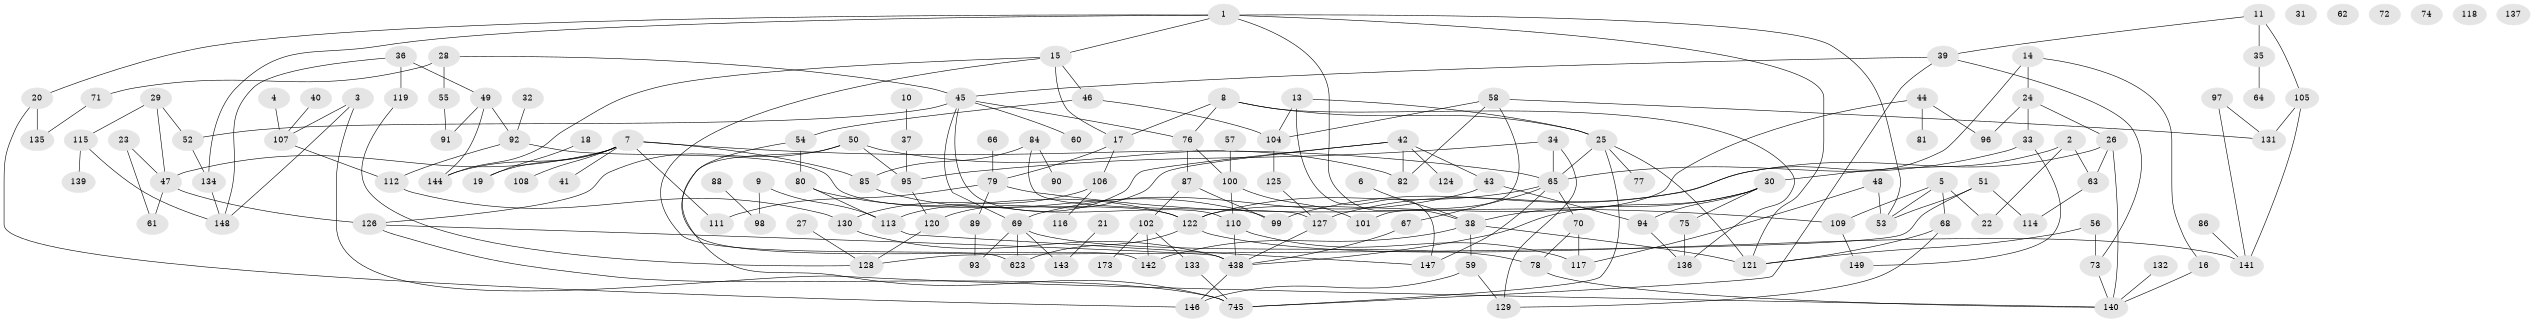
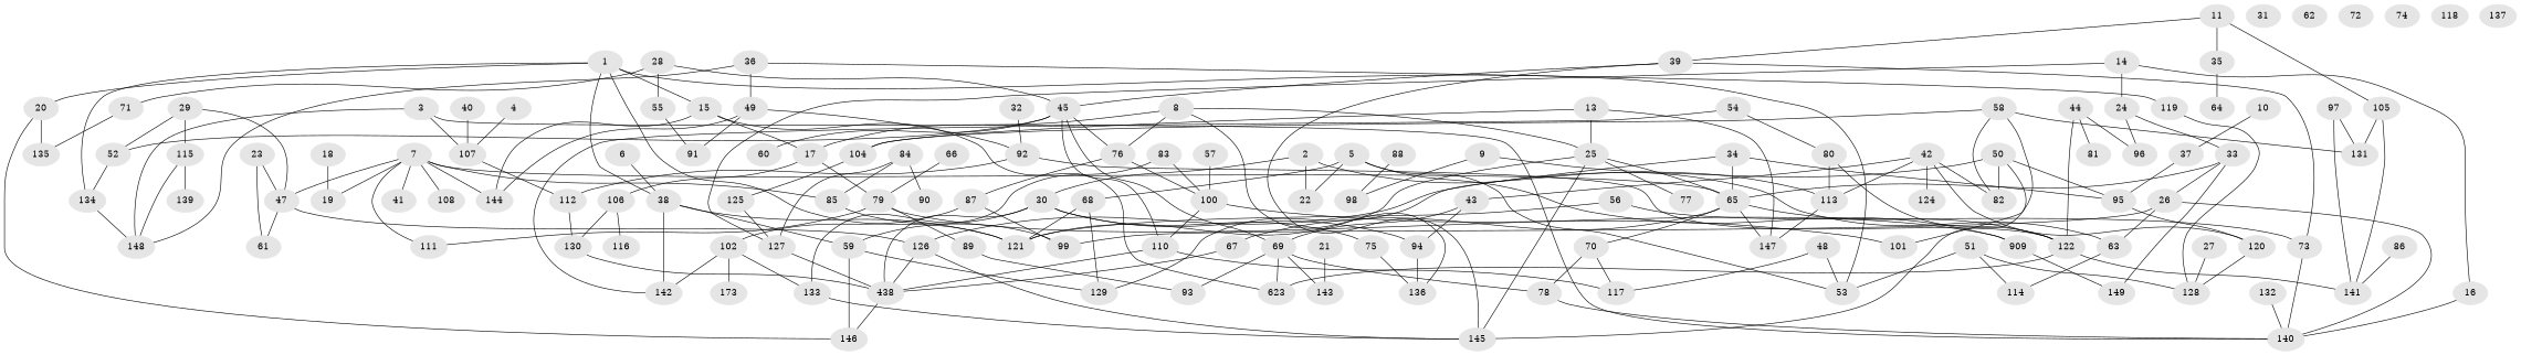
  graph {
    node [color=gray90 style=filled]
    1
    15
    20
    38
    53
    121
    134
    144
    17
-   46
    n11 [label=623]
    135
    146
    59
    142
    148
    2
    22
    30
    63
    75
    94
    n23 [label=438]
    114
    3
    107
    140
    112
    4
    5
    68
-   109
+   109 [label=909]
    129
    149
    6
    7
    19
    41
    47
    65
    85
    108
    111
    61
    126
    147
    122
    67
    70
    99
    8
    25
    76
    136
    106
    79
    77
-   145 [label=745]
+   145
    100
    87
    9
    98
    113
    10
    37
    95
    11
    35
    39
    105
    64
    45
    73
    131
    141
    116
    130
    13
    104
    125
    14
    16
    24
    127
    26
    33
    96
    54
    89
    18
    21
    143
    23
    27
    128
    28
    55
    71
    52
    69
    60
    110
    91
    29
    115
    139
    31
    32
    92
    34
    120
    36
    49
    119
    40
    42
    43
    82
    124
    78
    93
    44
    81
    117
    80
    48
    50
    51
    56
    57
    101
    58
    62
    66
    72
    74
    102
+   83
    133
    84
    90
    86
    n143 [label=173]
    88
    97
    118
    132
    137
    1 -- 15
    1 -- 20
    1 -- 38
    1 -- 53
    1 -- 121
    1 -- 134
    15 -- 144
    15 -- 17
-   15 -- 46
    15 -- n11
    20 -- 135
    20 -- 146
    38 -- 121
    38 -- 59
    38 -- 142
    134 -- 148
    17 -- 106
    17 -- 79
-   46 -- 104
-   46 -- 54
    59 -- 146
    59 -- 129
    2 -- 22
    2 -- 30
    2 -- 63
-   30 -- 38
+   30 -- 59
    30 -- 75
    30 -- 94
    30 -- n23
    63 -- 114
    75 -- 136
    94 -- 136
    n23 -- 146
    3 -- 148
    3 -- 107
    3 -- 140
    107 -- 112
    112 -- 130
    4 -- 107
    5 -- 53
    5 -- 22
    5 -- 68
    5 -- 109
    68 -- 121
    68 -- 129
    109 -- 149
    6 -- 38
    7 -- 144
    7 -- 19
    7 -- 41
    7 -- 47
    7 -- 65
    7 -- 85
    7 -- 108
    7 -- 111
    47 -- 61
    47 -- 126
    65 -- 147
    65 -- 122
    65 -- 67
    65 -- 70
    85 -- 99
    126 -- n23
    126 -- 145
    122 -- n11
    122 -- 141
    67 -- n23
    70 -- 78
    70 -- 117
    8 -- 17
    8 -- 25
    8 -- 76
    8 -- 136
    25 -- 121
    25 -- 65
    25 -- 77
    25 -- 145
    76 -- 100
    76 -- 87
    106 -- 116
    106 -- 130
    79 -- 109
    79 -- 111
    79 -- 89
    100 -- 110
    100 -- 101
    87 -- 99
    87 -- 102
    9 -- 98
    9 -- 113
    113 -- 147
    10 -- 37
    37 -- 95
    95 -- 120
    11 -- 35
    11 -- 39
    11 -- 105
    35 -- 64
    39 -- 145
    39 -- 45
    39 -- 73
    105 -- 131
    105 -- 141
    45 -- 76
    45 -- 52
    45 -- 69
    45 -- 60
    45 -- 110
    73 -- 140
    130 -- n23
    13 -- 147
    13 -- 25
    13 -- 104
    104 -- 125
    125 -- 127
    14 -- 16
    14 -- 24
    14 -- 127
    16 -- 140
-   24 -- 26
+   33 -- 26
    24 -- 33
    24 -- 96
    127 -- n23
    26 -- 63
    26 -- 140
    26 -- 99
    33 -- 149
    33 -- 65
    54 -- 142
    54 -- 80
    89 -- 93
    18 -- 19
    21 -- 143
    23 -- 47
    23 -- 61
    27 -- 128
    28 -- 45
    28 -- 55
    28 -- 71
    55 -- 91
    71 -- 135
    52 -- 134
    69 -- n11
    69 -- 143
    69 -- 78
    69 -- 93
    110 -- n23
    110 -- 117
    29 -- 47
    29 -- 52
    29 -- 115
    115 -- 148
    115 -- 139
    32 -- 92
    92 -- 112
    92 -- 122
    34 -- 129
    34 -- 65
    34 -- 95
    120 -- 128
    36 -- 148
    36 -- 49
    36 -- 119
    49 -- 144
    49 -- 91
    49 -- 92
    119 -- 128
    40 -- 107
    42 -- 113
    42 -- 120
    42 -- 43
    42 -- 82
    42 -- 124
    43 -- 94
    43 -- 69
    78 -- 140
    44 -- 122
    44 -- 96
    44 -- 81
    80 -- 122
    80 -- 113
    48 -- 53
    48 -- 117
    50 -- 126
    50 -- 145
    50 -- 95
    50 -- 82
    51 -- 53
    51 -- 114
    51 -- 128
    56 -- 121
    56 -- 73
    57 -- 100
    58 -- 131
    58 -- 104
    58 -- 82
    58 -- 101
    66 -- 79
    102 -- 142
    102 -- 133
    102 -- n143
+   83 -- 100
+   83 -- 133
    133 -- 145
    84 -- 85
    84 -- 127
    84 -- 90
    86 -- 141
    88 -- 98
    97 -- 131
    97 -- 141
    132 -- 140
  }
